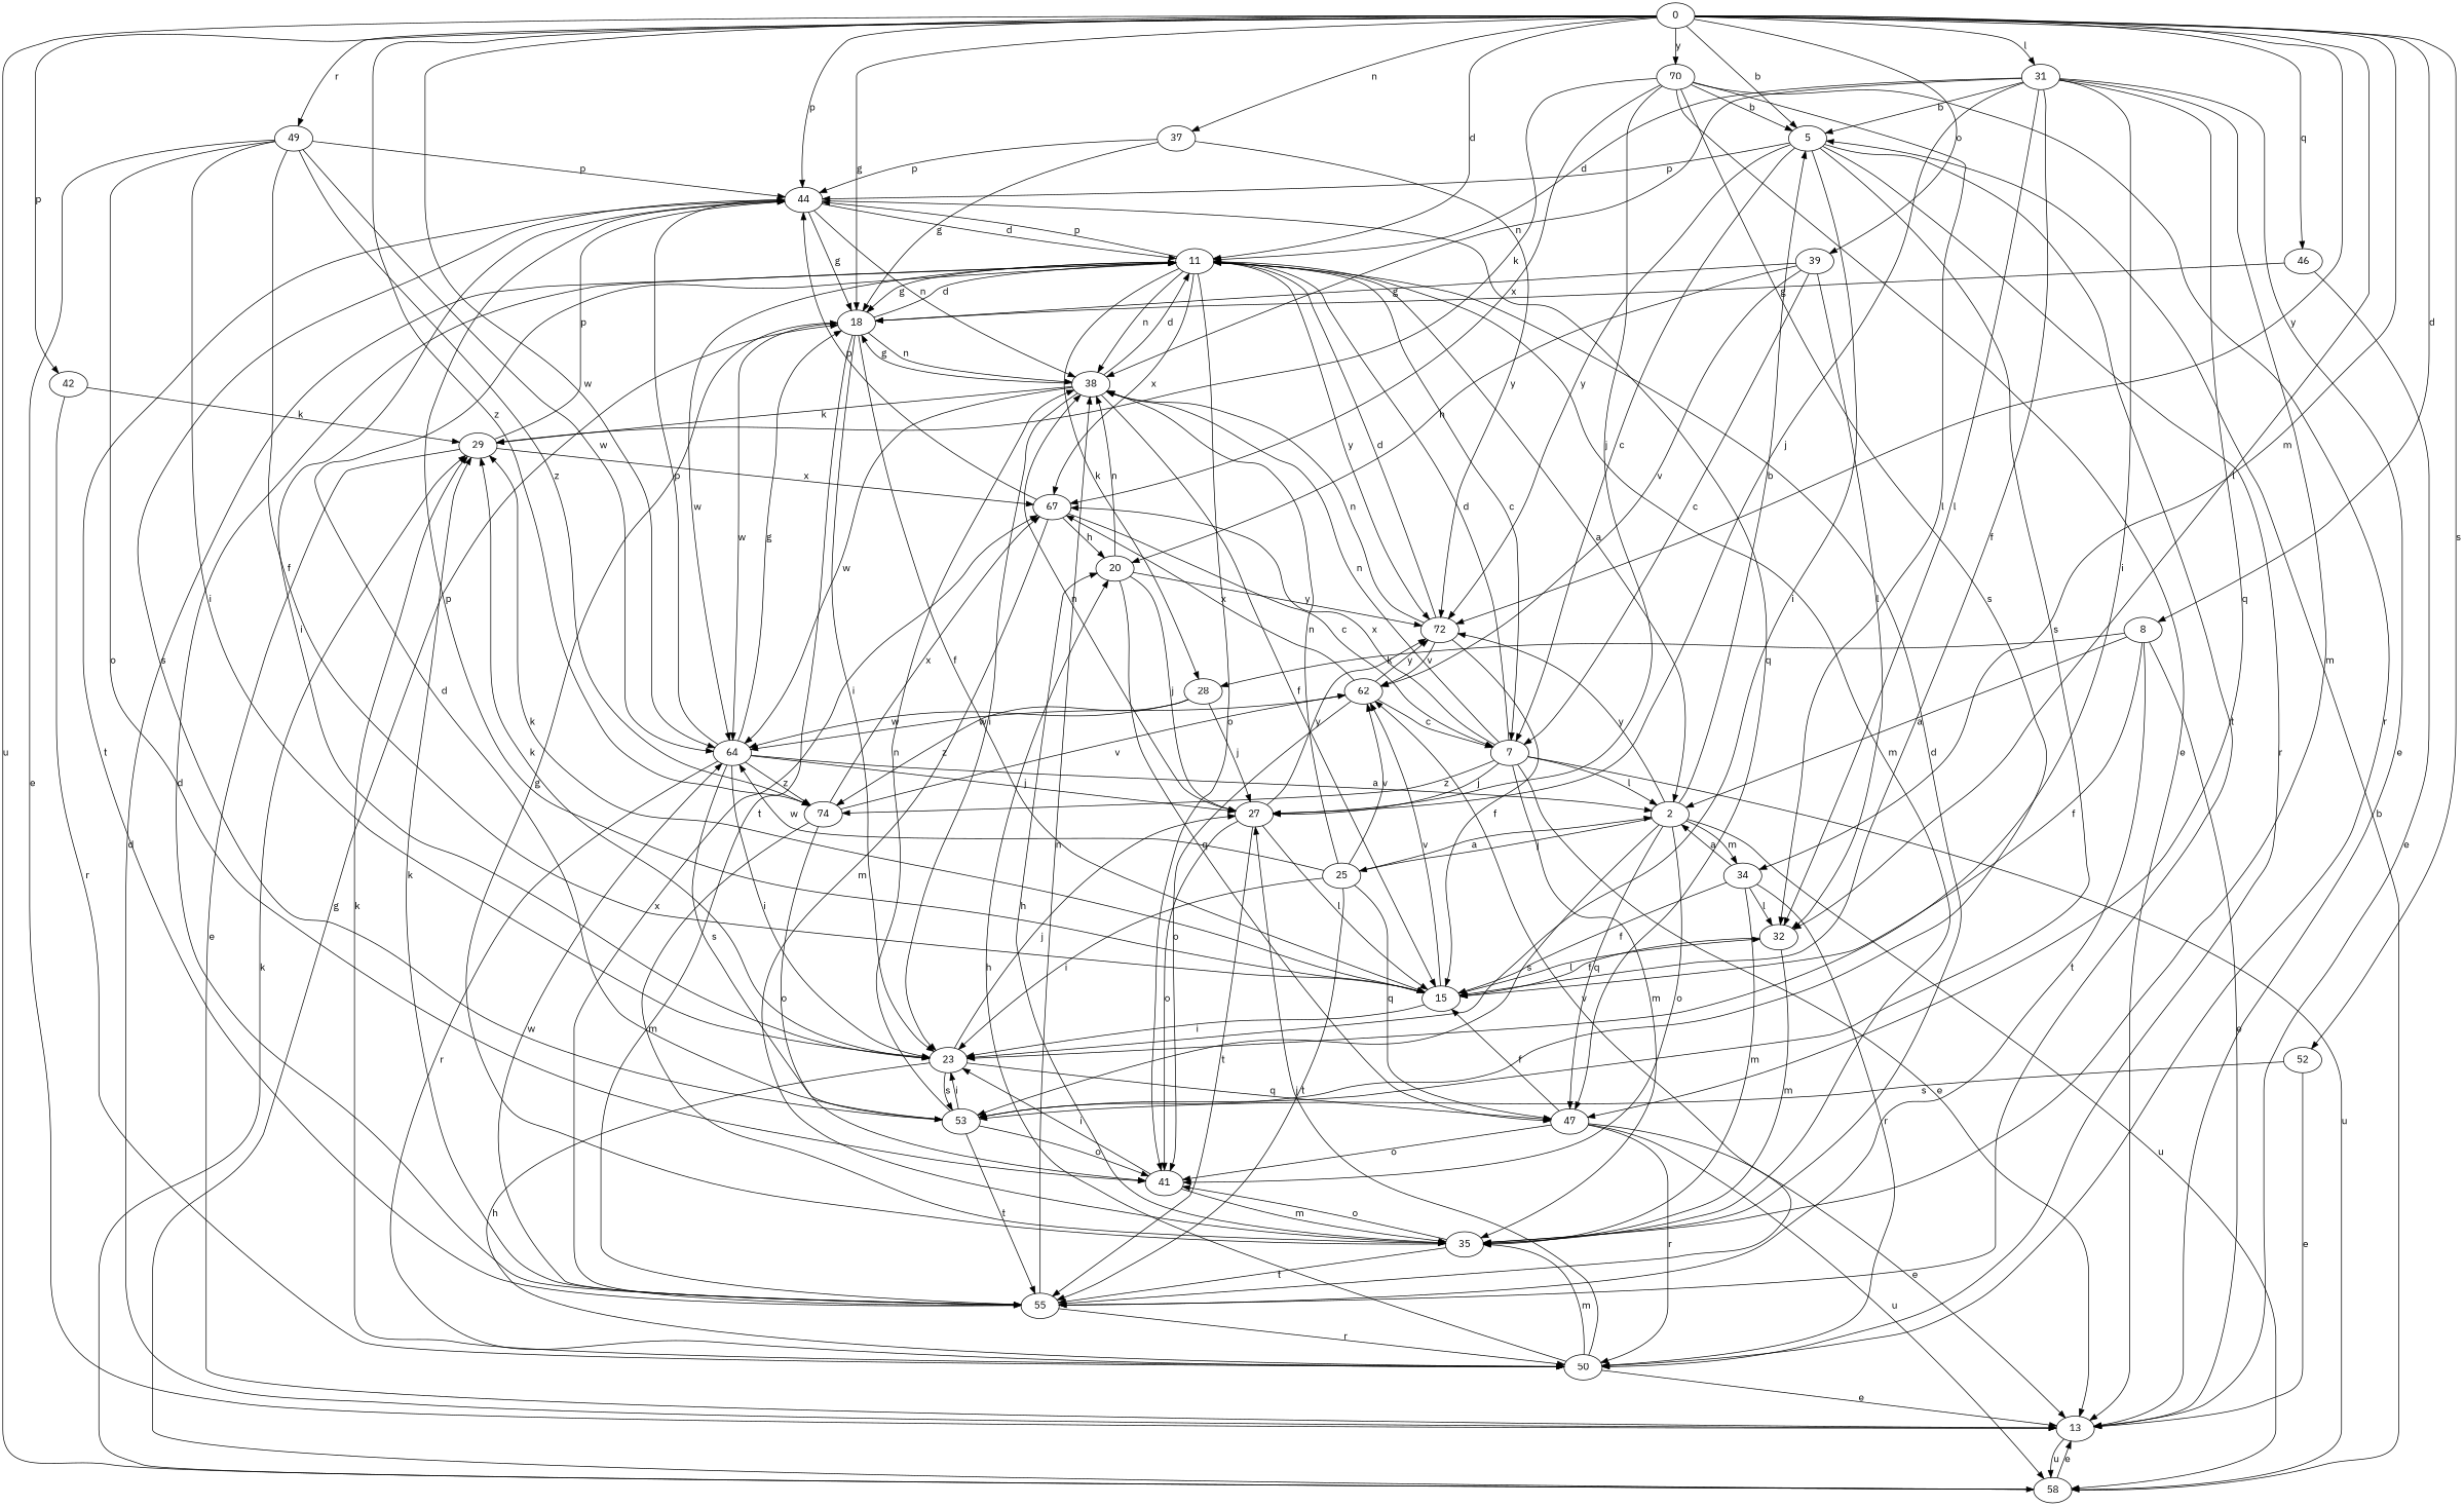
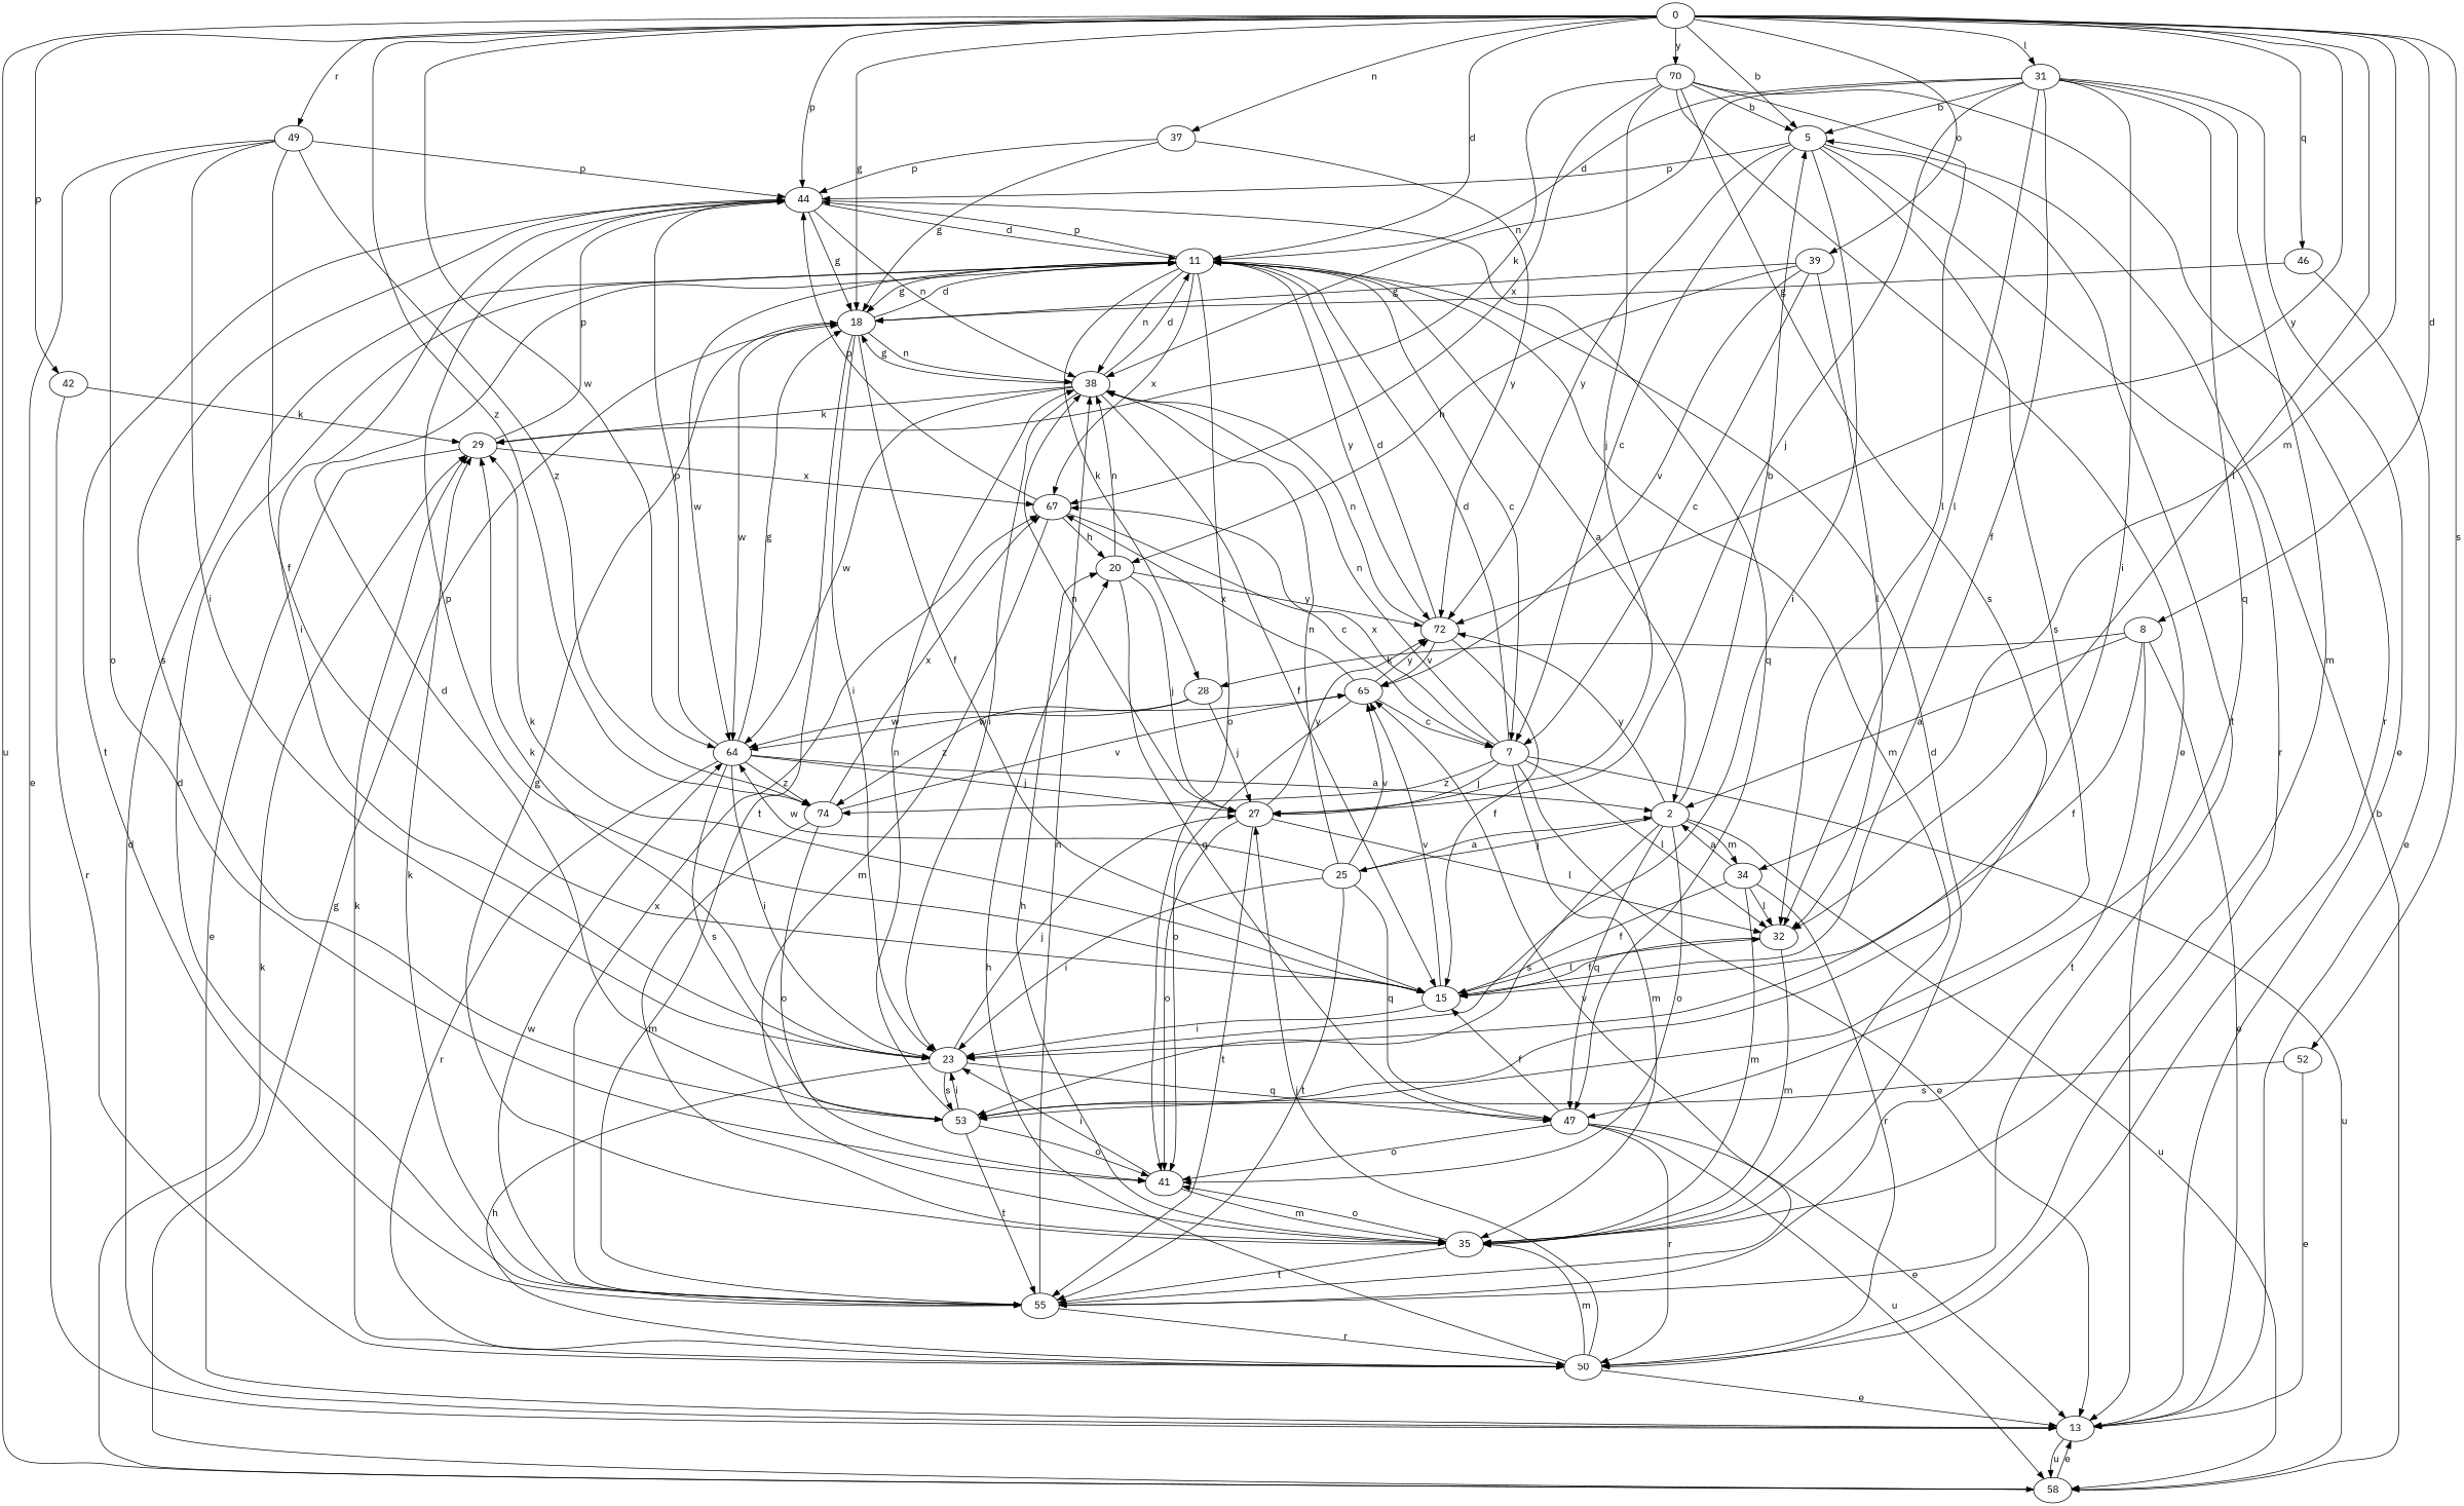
  strict digraph {
    fontname="IBM Plex Sans"
    node [fontname="IBM Plex Sans"]
    edge [fontname="IBM Plex Sans"]
    0
    5
    8
    11
    18
    31
    32
    34
    n9 [label=37]
    39
    42
    44
    46
    49
    52
    58
    64
    70
    n19 [label=72]
    74
    53
    7
    23
    50
    55
    2
    13
    15
    28
    41
    35
    38
    67
    47
    27
-   62
+   62 [label=65]
    20
    29
    25
    0 -> 5 [label=b]
    0 -> 8 [label=d]
    0 -> 11 [label=d]
    0 -> 18 [label=g]
    0 -> 31 [label=l]
    0 -> 32 [label=l]
    0 -> 34 [label=m]
    0 -> n9 [label=n]
    0 -> 39 [label=o]
    0 -> 42 [label=p]
    0 -> 44 [label=p]
    0 -> 46 [label=q]
    0 -> 49 [label=r]
    0 -> 52 [label=s]
    0 -> 58 [label=u]
    0 -> 64 [label=w]
    0 -> 70 [label=y]
    0 -> n19 [label=y]
    0 -> 74 [label=z]
    5 -> 44 [label=p]
    5 -> n19 [label=y]
    5 -> 53 [label=s]
    5 -> 7 [label=c]
    5 -> 23 [label=i]
    5 -> 50 [label=r]
    5 -> 55 [label=t]
    8 -> 55 [label=t]
    8 -> 2 [label=a]
    8 -> 13 [label=e]
    8 -> 15 [label=f]
    8 -> 28 [label=k]
    11 -> 18 [label=g]
    11 -> 44 [label=p]
    11 -> 64 [label=w]
    11 -> n19 [label=y]
    11 -> 7 [label=c]
    11 -> 2 [label=a]
    11 -> 28 [label=k]
    11 -> 41 [label=o]
    11 -> 35 [label=m]
    11 -> 38 [label=n]
    11 -> 67 [label=x]
    18 -> 11 [label=d]
    18 -> 64 [label=w]
    18 -> 23 [label=i]
    18 -> 55 [label=t]
    18 -> 15 [label=f]
    18 -> 38 [label=n]
    31 -> 5 [label=b]
    31 -> 11 [label=d]
    31 -> 32 [label=l]
    31 -> 23 [label=i]
    31 -> 13 [label=e]
    31 -> 15 [label=f]
    31 -> 35 [label=m]
    31 -> 38 [label=n]
    31 -> 47 [label=q]
    31 -> 27 [label=j]
    32 -> 15 [label=f]
    32 -> 35 [label=m]
    34 -> 32 [label=l]
    34 -> 50 [label=r]
    34 -> 2 [label=a]
    34 -> 15 [label=f]
    34 -> 35 [label=m]
    n9 -> 18 [label=g]
    n9 -> 44 [label=p]
    n9 -> n19 [label=y]
    39 -> 18 [label=g]
    39 -> 32 [label=l]
    39 -> 7 [label=c]
    39 -> 62 [label=v]
    39 -> 20 [label=h]
    42 -> 50 [label=r]
    42 -> 29 [label=k]
    44 -> 11 [label=d]
    44 -> 18 [label=g]
    44 -> 53 [label=s]
    44 -> 23 [label=i]
    44 -> 55 [label=t]
    44 -> 38 [label=n]
    44 -> 47 [label=q]
    46 -> 18 [label=g]
    46 -> 13 [label=e]
    49 -> 44 [label=p]
-   49 -> 64 [label=w]
    49 -> 74 [label=z]
    49 -> 23 [label=i]
    49 -> 13 [label=e]
    49 -> 15 [label=f]
    49 -> 41 [label=o]
    52 -> 53 [label=s]
    52 -> 13 [label=e]
    58 -> 5 [label=b]
    58 -> 18 [label=g]
    58 -> 13 [label=e]
    58 -> 29 [label=k]
    64 -> 18 [label=g]
    64 -> 44 [label=p]
    64 -> 74 [label=z]
    64 -> 53 [label=s]
    64 -> 23 [label=i]
    64 -> 50 [label=r]
    64 -> 2 [label=a]
    64 -> 27 [label=j]
    70 -> 5 [label=b]
    70 -> 32 [label=l]
    70 -> 53 [label=s]
    70 -> 50 [label=r]
    70 -> 13 [label=e]
    70 -> 67 [label=x]
    70 -> 27 [label=j]
    70 -> 29 [label=k]
    n19 -> 11 [label=d]
    n19 -> 15 [label=f]
    n19 -> 38 [label=n]
    n19 -> 62 [label=v]
    74 -> 41 [label=o]
    74 -> 35 [label=m]
    74 -> 67 [label=x]
    74 -> 62 [label=v]
    53 -> 11 [label=d]
    53 -> 23 [label=i]
    53 -> 55 [label=t]
    53 -> 41 [label=o]
    53 -> 38 [label=n]
    7 -> 11 [label=d]
-   7 -> 2 [label=l]
+   7 -> 32 [label=l]
    7 -> 58 [label=u]
    7 -> 74 [label=z]
    7 -> 13 [label=e]
    7 -> 35 [label=m]
    7 -> 38 [label=n]
    7 -> 67 [label=x]
    7 -> 27 [label=j]
    23 -> 53 [label=s]
    23 -> 50 [label=h]
    23 -> 47 [label=q]
    23 -> 27 [label=j]
    23 -> 29 [label=k]
    50 -> 13 [label=e]
    50 -> 35 [label=m]
    50 -> 27 [label=j]
    50 -> 20 [label=h]
    50 -> 29 [label=k]
    55 -> 11 [label=d]
    55 -> 64 [label=w]
    55 -> 50 [label=r]
    55 -> 38 [label=n]
    55 -> 67 [label=x]
    55 -> 62 [label=v]
    55 -> 29 [label=k]
    2 -> 5 [label=b]
    2 -> 34 [label=m]
    2 -> 58 [label=u]
    2 -> n19 [label=y]
    2 -> 53 [label=s]
    2 -> 41 [label=o]
    2 -> 47 [label=q]
    2 -> 25 [label=j]
    13 -> 11 [label=d]
    13 -> 58 [label=u]
    15 -> 32 [label=l]
    15 -> 44 [label=p]
    15 -> 23 [label=i]
    15 -> 62 [label=v]
    15 -> 29 [label=k]
    28 -> 64 [label=w]
    28 -> 74 [label=z]
    28 -> 27 [label=j]
    41 -> 23 [label=i]
    41 -> 35 [label=m]
    35 -> 11 [label=d]
    35 -> 18 [label=g]
    35 -> 55 [label=t]
    35 -> 41 [label=o]
    35 -> 20 [label=h]
    38 -> 11 [label=d]
    38 -> 18 [label=g]
    38 -> 64 [label=w]
    38 -> 23 [label=i]
    38 -> 15 [label=f]
    38 -> 29 [label=k]
    67 -> 44 [label=p]
    67 -> 7 [label=c]
    67 -> 35 [label=m]
    67 -> 20 [label=h]
    47 -> 58 [label=u]
    47 -> 50 [label=r]
    47 -> 13 [label=e]
    47 -> 15 [label=f]
    47 -> 41 [label=o]
-   27 -> 15 [label=l]
+   27 -> 32 [label=l]
    27 -> n19 [label=y]
    27 -> 55 [label=t]
    27 -> 41 [label=o]
    27 -> 38 [label=n]
    62 -> 64 [label=w]
    62 -> n19 [label=y]
    62 -> 7 [label=c]
    62 -> 41 [label=o]
    62 -> 67 [label=x]
    20 -> n19 [label=y]
    20 -> 38 [label=n]
    20 -> 47 [label=q]
    20 -> 27 [label=j]
    29 -> 44 [label=p]
    29 -> 13 [label=e]
    29 -> 67 [label=x]
    25 -> 64 [label=w]
    25 -> 23 [label=i]
    25 -> 55 [label=t]
    25 -> 2 [label=a]
    25 -> 38 [label=n]
    25 -> 47 [label=q]
    25 -> 62 [label=v]
  }
